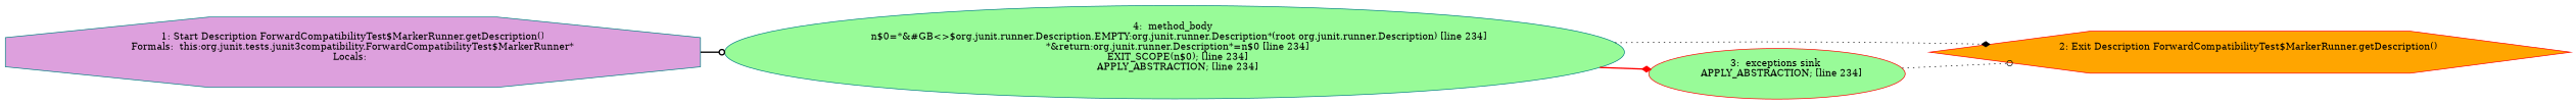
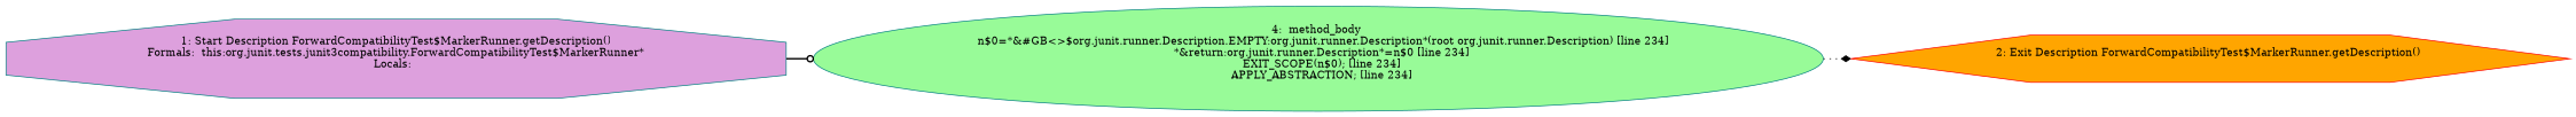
  digraph {
    rankdir=LR
    node [color=teal style=filled fillcolor=palegreen shape=ellipse]
    edge [style=bold arrowhead=odot]
    n1 [label="1: Start Description ForwardCompatibilityTest$MarkerRunner.getDescription()\nFormals:  this:org.junit.tests.junit3compatibility.ForwardCompatibilityTest$MarkerRunner*\nLocals:  \n  " fillcolor=plum shape=octagon]
    n2 [label="4:  method_body \n   n$0=*&#GB<>$org.junit.runner.Description.EMPTY:org.junit.runner.Description*(root org.junit.runner.Description) [line 234]\n  *&return:org.junit.runner.Description*=n$0 [line 234]\n  EXIT_SCOPE(n$0); [line 234]\n  APPLY_ABSTRACTION; [line 234]\n "]
    n3 [color=red label="2: Exit Description ForwardCompatibilityTest$MarkerRunner.getDescription() \n  " fillcolor=orange shape=hexagon]
-   n4 [label="3:  exceptions sink \n   APPLY_ABSTRACTION; [line 234]\n " color=red]
    n1 -> n2
    n2 -> n3 [style=dotted arrowhead=diamond]
-   n2 -> n4 [color=red arrowhead=diamond]
-   n4 -> n3 [style=dotted]
  }
